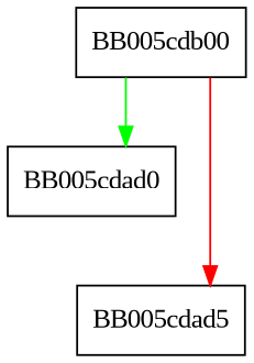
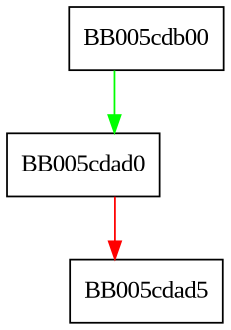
  digraph {
    fontname="Liberation Serif"
    splines=ortho
    node [fontname="Liberation Serif" shape=box]
    edge [fontname="Liberation Serif"]
    BB005cdad0
    BB005cdad5
    BB005cdb00
-   BB005cdb00 -> BB005cdad5 [color=red]
+   BB005cdad0 -> BB005cdad5 [color=red]
    BB005cdb00 -> BB005cdad0 [color=green]
  }
